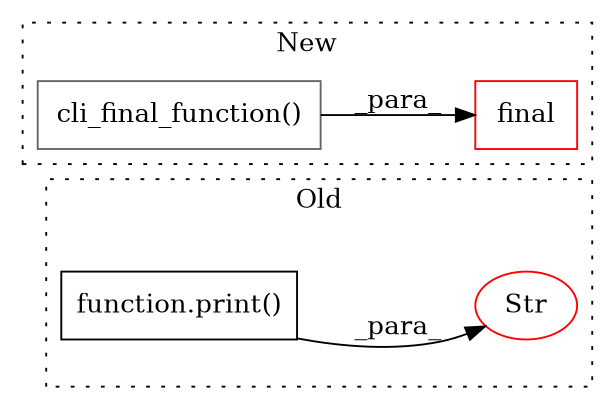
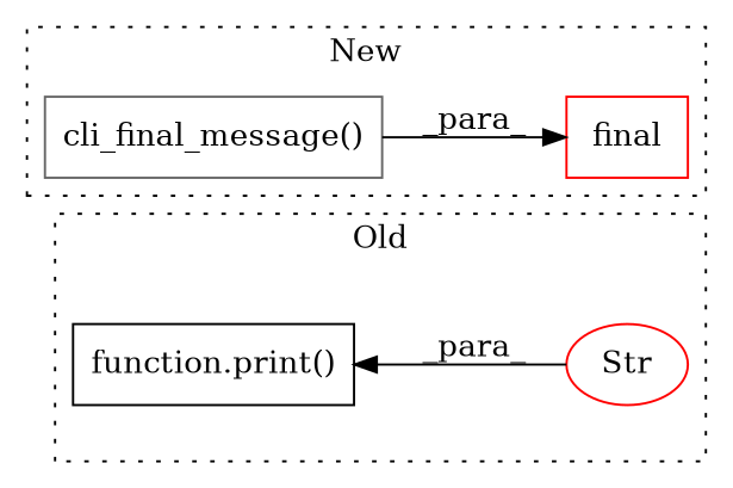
  digraph {
    rankdir=LR
    node [a=75 color=red shape=box]
    n1 [color=black l="6,1" label="function.print()" s="2402,2410"]
    n2 [a=66 l=2 label=Str s=2408 shape=ellipse]
-   n3 [color=gray40 l=103 label="cli_final_function()" s=2409]
+   n3 [color=gray40 l=103 label="cli_final_message()" s=2409]
    n4 [a=93 l=7 label=final s=2402]
    subgraph cluster_1 {
      label=Old
      style=dotted
      n1
      n2
    }
    subgraph cluster_2 {
      label=New
      style=dotted
      n3
      n4
    }
-   n1 -> n2 [label=_para_]
+   n2 -> n1 [label=_para_]
    n3 -> n4 [label=_para_]
  }
